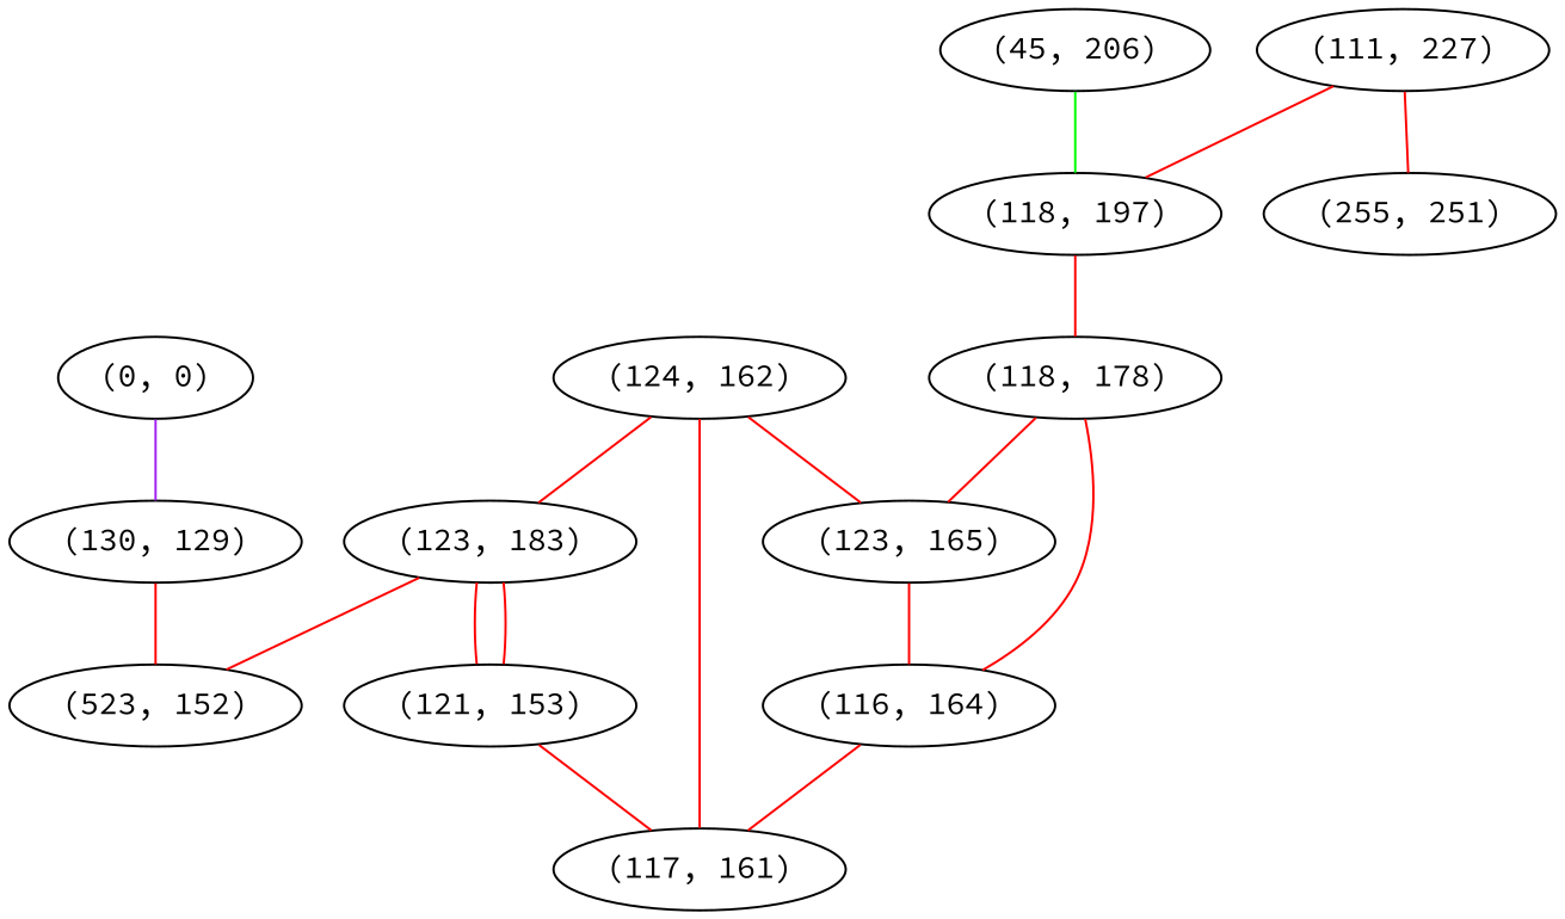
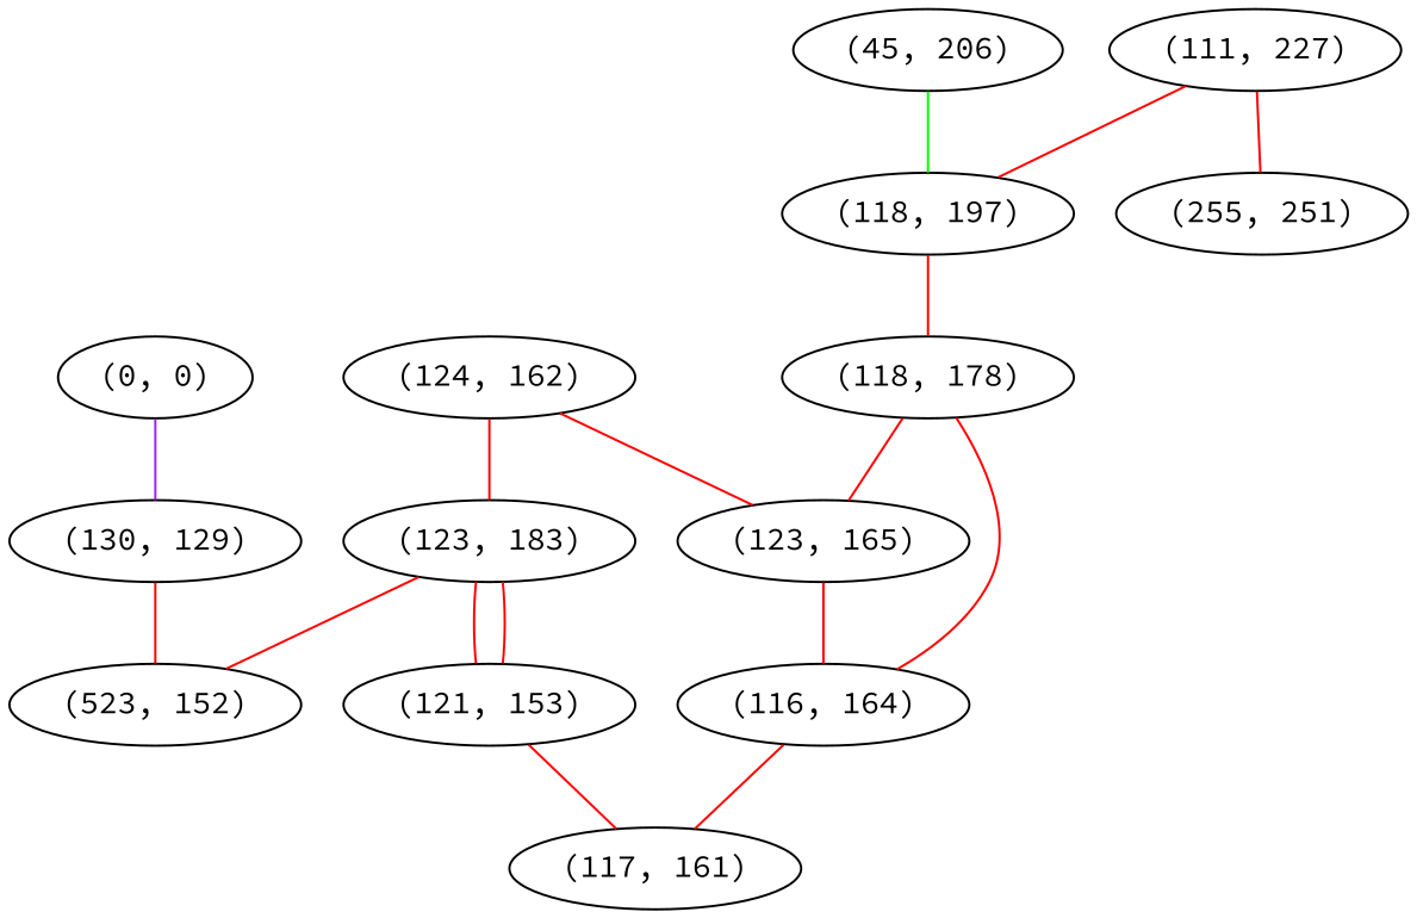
  graph {
    fontname="Source Code Pro"
    node [fontname="Source Code Pro"]
    edge [color=red fontname="Source Code Pro" weight=1]
    "(0, 0)"
    "(130, 129)"
    n3 [label="(523, 152)"]
    n4 [label="(123, 183)"]
    "(124, 162)"
    "(123, 165)"
    "(117, 161)"
    "(121, 153)"
    "(116, 164)"
    "(45, 206)"
    "(118, 197)"
    "(118, 178)"
    "(111, 227)"
    "(255, 251)"
    "(0, 0)" -- "(130, 129)" [color=purple weight=4]
    "(130, 129)" -- n3
    n4 -- n3
    n4 -- "(121, 153)"
    n4 -- "(121, 153)"
    "(124, 162)" -- n4
    "(124, 162)" -- "(123, 165)"
-   "(124, 162)" -- "(117, 161)"
    "(123, 165)" -- "(116, 164)"
    "(121, 153)" -- "(117, 161)"
    "(116, 164)" -- "(117, 161)"
    "(45, 206)" -- "(118, 197)" [color=green weight=2]
    "(118, 197)" -- "(118, 178)"
    "(118, 178)" -- "(123, 165)"
    "(118, 178)" -- "(116, 164)"
    "(111, 227)" -- "(118, 197)"
    "(111, 227)" -- "(255, 251)"
  }
